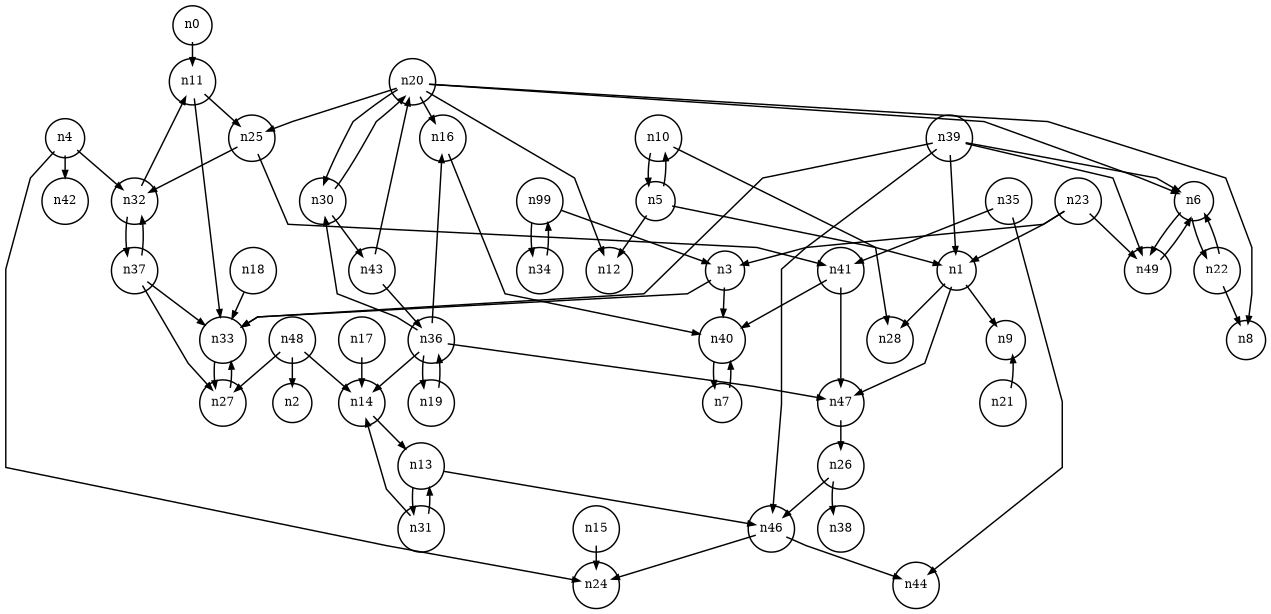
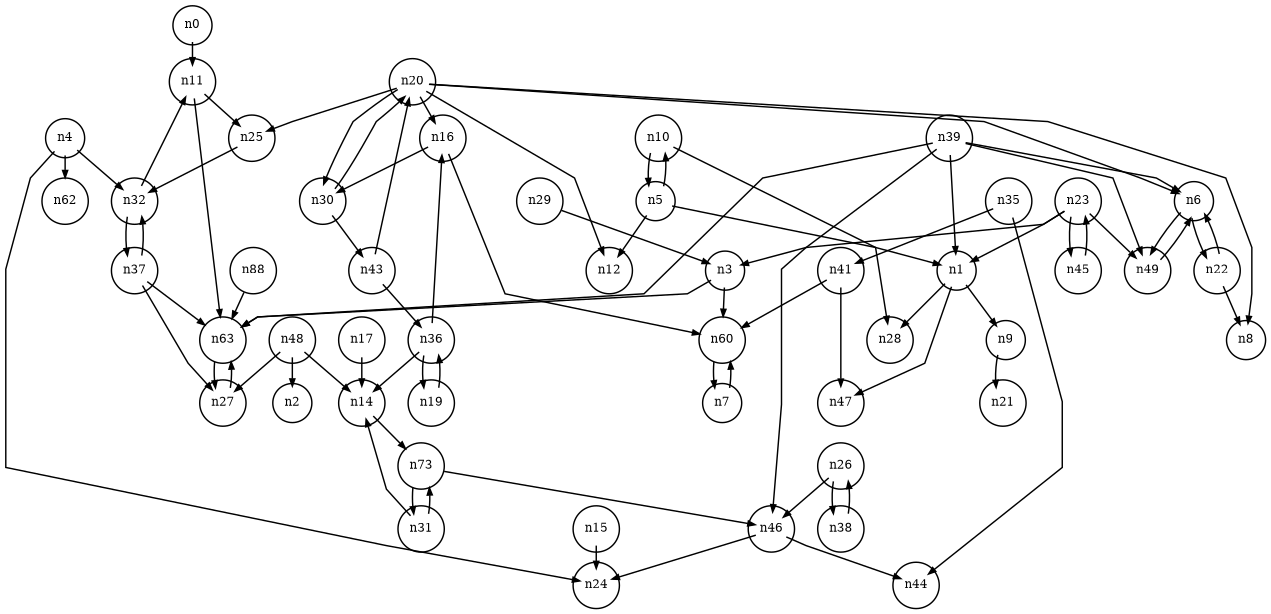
  digraph {
    fontsize=8
    nodesep=0.22
    nodesize=0.16
    ranksep=0.22
    splines=polyline
    node [fixedsize=shape fontsize=8 shape=circle]
    edge [arrowsize=0.5]
    n11 [width=0.32]
    n25 [width=0.32]
-   n33 [width=0.32]
+   n33 [width=0.32 label=n63]
    n32 [width=0.32]
    n41 [width=0.32]
    n27 [width=0.32]
    n37 [width=0.32]
    n47 [width=0.32]
-   n40 [width=0.32]
+   n40 [width=0.32 label=n60]
    n0 [width=0.32]
    n1 [width=0.32]
    n9 [width=0.32]
    n28 [width=0.32]
    n3 [width=0.32]
    n7 [width=0.32]
    n4 [width=0.32]
    n24 [width=0.32]
-   n42 [width=0.32]
+   n42 [width=0.32 label=n62]
    n5 [width=0.32]
    n10 [width=0.32]
    n12 [width=0.32]
    n49 [width=0.32]
    n6 [width=0.32]
    n22 [width=0.32]
    n8 [width=0.32]
-   n13 [width=0.32]
+   n13 [width=0.32 label=n73]
    n31 [width=0.32]
    n46 [width=0.32]
    n14 [width=0.32]
    n44 [width=0.32]
    n19 [width=0.32]
    n36 [width=0.32]
    n16 [width=0.32]
    n30 [width=0.32]
    n15 [width=0.32]
    n20 [width=0.32]
    n43 [width=0.32]
    n17 [width=0.32]
-   n18 [width=0.32]
+   n18 [width=0.32 label=n88]
    n21 [width=0.32]
    n23 [width=0.32]
+   n45 [width=0.32]
    n38 [width=0.32]
    n26 [width=0.32]
-   n29 [width=0.32 label=n99]
-   n34 [width=0.32]
+   n29 [width=0.32]
    n35 [width=0.32]
    n39 [width=0.32]
    n48 [width=0.32]
    n2 [width=0.32]
    n11 -> n25
    n11 -> n33
    n25 -> n32
-   n25 -> n41
    n33 -> n27
    n32 -> n11
    n32 -> n37
    n41 -> n47
    n41 -> n40
    n27 -> n33
    n37 -> n33
    n37 -> n32
    n37 -> n27
    n40 -> n7
    n0 -> n11
    n1 -> n47
    n1 -> n9
    n1 -> n28
    n3 -> n33
    n3 -> n40
    n7 -> n40
    n4 -> n32
    n4 -> n24
    n4 -> n42
    n5 -> n1
    n5 -> n10
    n5 -> n12
    n10 -> n28
    n10 -> n5
    n49 -> n6
    n6 -> n49
    n6 -> n22
    n22 -> n6
    n22 -> n8
    n13 -> n31
    n13 -> n46
    n31 -> n13
    n31 -> n14
    n46 -> n24
    n46 -> n44
    n14 -> n13
    n19 -> n36
-   n36 -> n47
    n36 -> n14
    n36 -> n19
    n36 -> n16
    n16 -> n40
-   n36 -> n30
+   n16 -> n30
    n30 -> n20
    n30 -> n43
    n15 -> n24
    n20 -> n25
    n20 -> n12
    n20 -> n6
    n20 -> n8
    n20 -> n16
    n20 -> n30
    n43 -> n36
    n43 -> n20
    n17 -> n14
    n18 -> n33
-   n21 -> n9
+   n9 -> n21
    n23 -> n1
    n23 -> n3
    n23 -> n49
-   n47 -> n26
+   n23 -> n45
+   n45 -> n23
+   n38 -> n26
    n26 -> n46
    n26 -> n38
    n29 -> n3
-   n29 -> n34
-   n34 -> n29
    n35 -> n41
    n35 -> n44
    n39 -> n33
    n39 -> n1
    n39 -> n49
    n39 -> n6
    n39 -> n46
    n48 -> n27
    n48 -> n14
    n48 -> n2
  }
